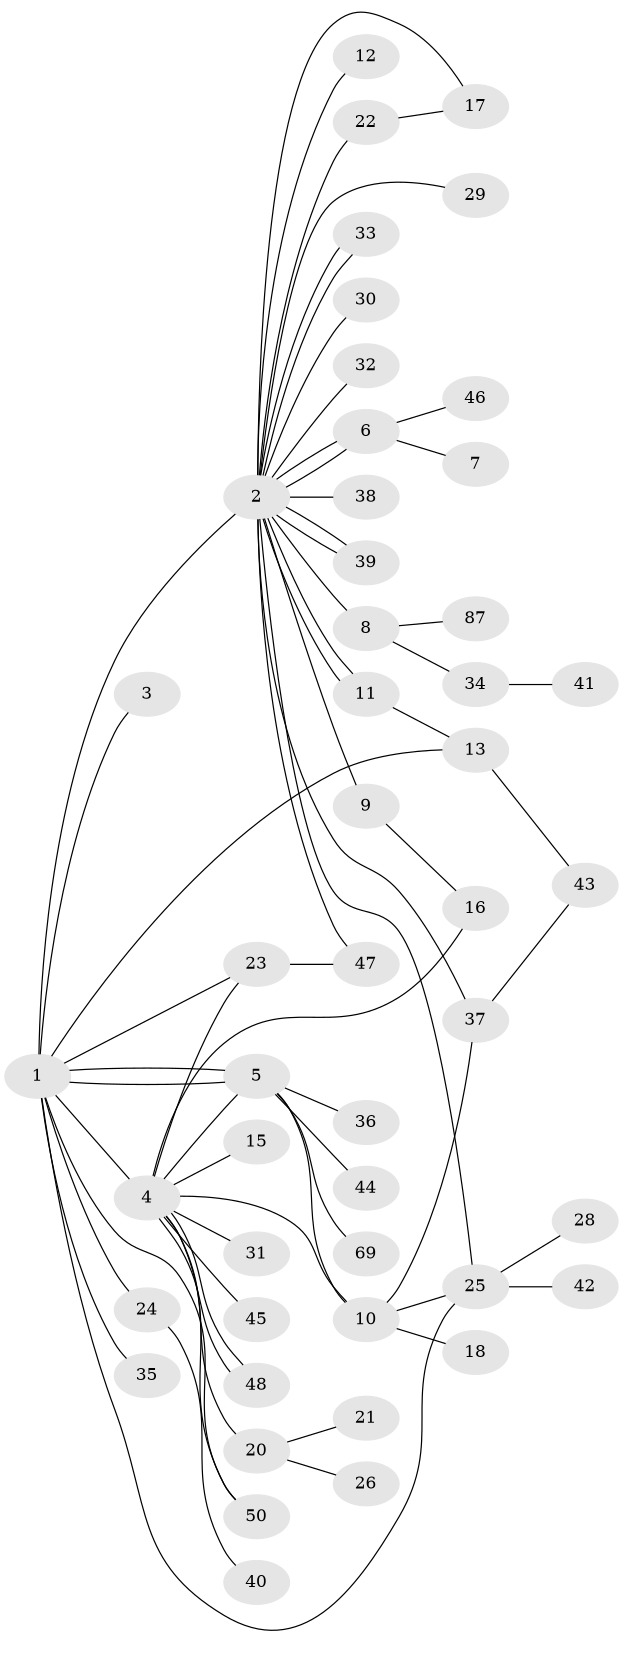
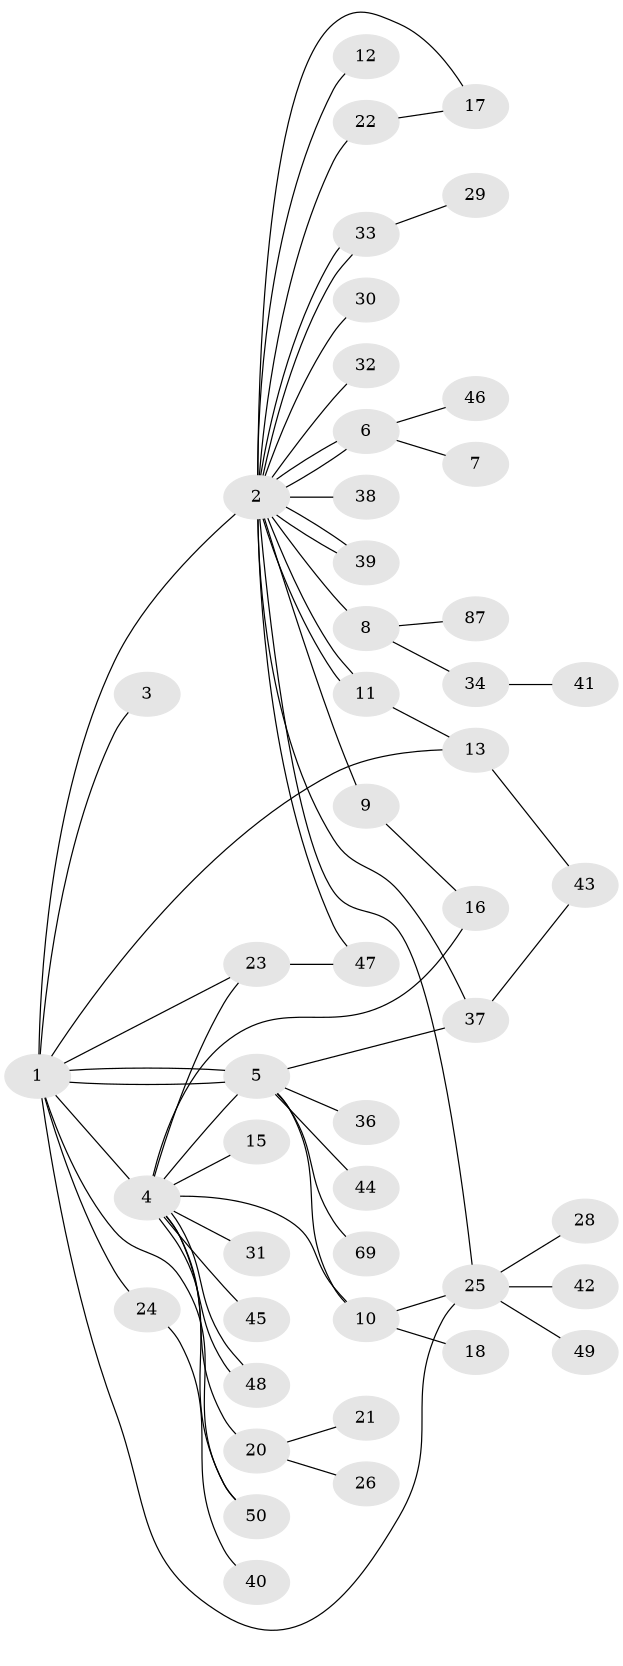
  graph {
    rankdir=LR
    node [color=gray90 style=filled]
    1
    2
    3
    4
    5
    13
    23
    24
    25
-   35
    50
    6
    8
    9
    11
    12
    17
    22
    29
    30
    32
    33
    37
    38
    39
    47
    10
    15
    16
    20
    31
    45
    48
    n34 [label=69]
    36
    44
    43
    40
    28
    42
+   49
    7
    46
    n44 [label=87]
    34
    18
    21
    26
    41
    1 -- 2
    1 -- 3
    1 -- 4
    1 -- 5
    1 -- 5
    1 -- 13
    1 -- 23
    1 -- 24
    1 -- 25
-   1 -- 35
    1 -- 50
    2 -- 25
    2 -- 6
    2 -- 6
    2 -- 8
    2 -- 9
    2 -- 11
    2 -- 11
    2 -- 12
    2 -- 17
    2 -- 22
-   2 -- 29
+   33 -- 29
    2 -- 30
    2 -- 32
    2 -- 33
    2 -- 33
    2 -- 37
    2 -- 38
    2 -- 39
    2 -- 39
    2 -- 47
    4 -- 5
    4 -- 23
    4 -- 50
    4 -- 10
    4 -- 15
    4 -- 16
    4 -- 20
    4 -- 31
    4 -- 45
    4 -- 48
    4 -- 48
-   10 -- 37
+   5 -- 37
    5 -- 10
    5 -- n34
    5 -- 36
    5 -- 44
    13 -- 43
    23 -- 47
    24 -- 40
    25 -- 28
    25 -- 42
+   25 -- 49
    6 -- 7
    6 -- 46
    8 -- n44
    8 -- 34
    9 -- 16
    11 -- 13
    22 -- 17
    37 -- 43
    10 -- 25
    10 -- 18
    20 -- 21
    20 -- 26
    34 -- 41
  }
